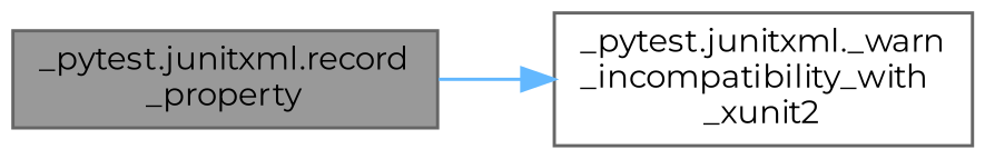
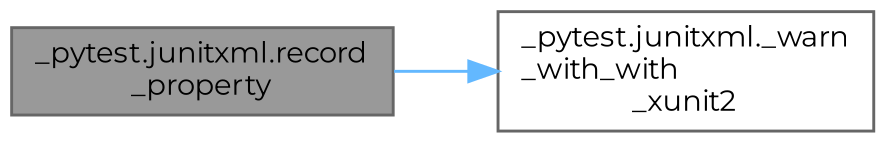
  digraph {
    rankdir=LR
    fontname=Montserrat
    node [fontname=Montserrat fontsize=10 shape=box style=filled]
    n1 [color=gray40 fillcolor=grey60 fontcolor=black height=0.2 label="_pytest.junitxml.record\l_property" width=0.4]
-   n2 [color=grey40 fillcolor=white height=0.2 label="_pytest.junitxml._warn\l_incompatibility_with\l_xunit2" width=0.4]
+   n2 [color=grey40 fillcolor=white height=0.2 label="_pytest.junitxml._warn\l_with_with\l_xunit2" width=0.4]
    n1 -> n2 [color=steelblue1 fontname=Montserrat fontsize=10 labelfontname=Helvetica labelfontsize=10 style=solid]
  }
